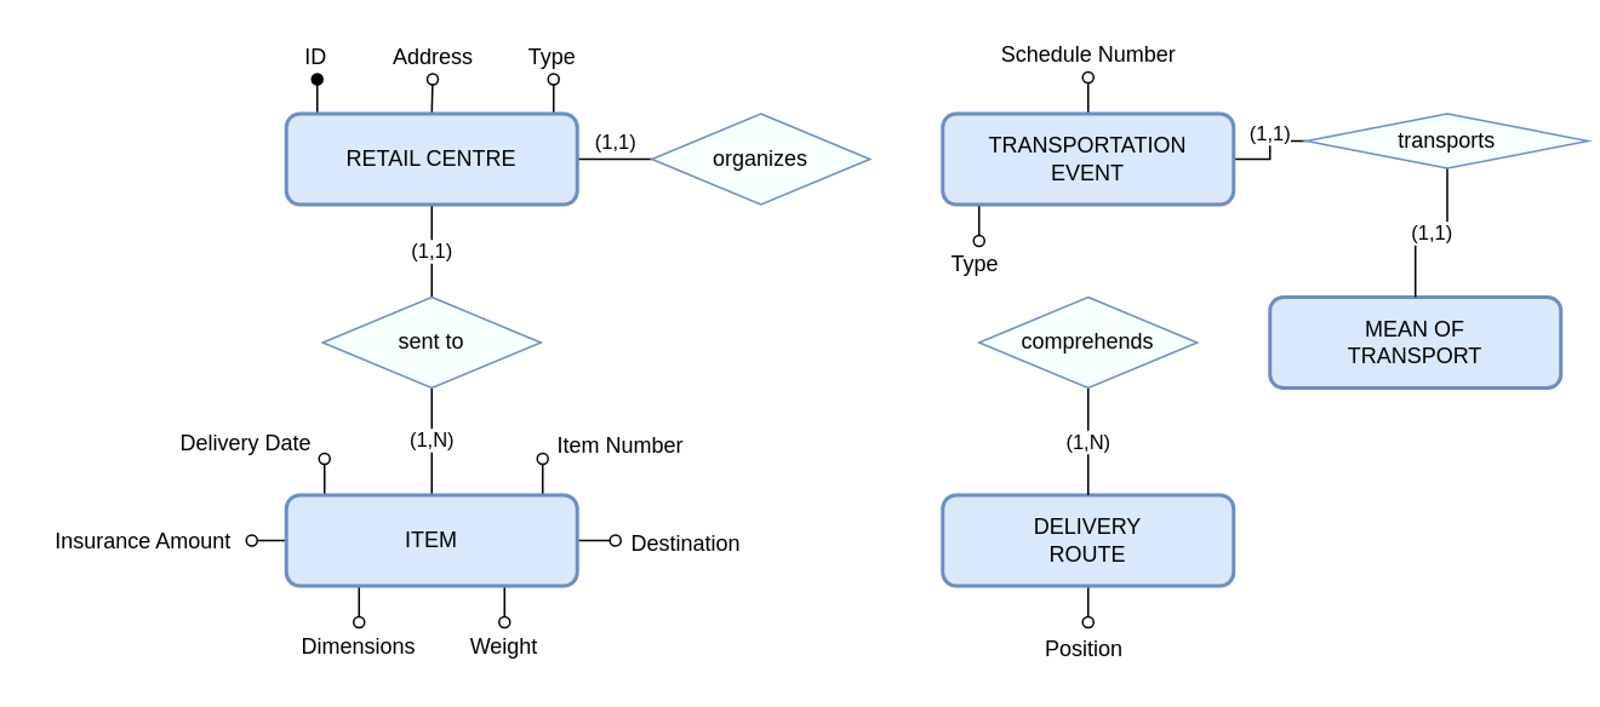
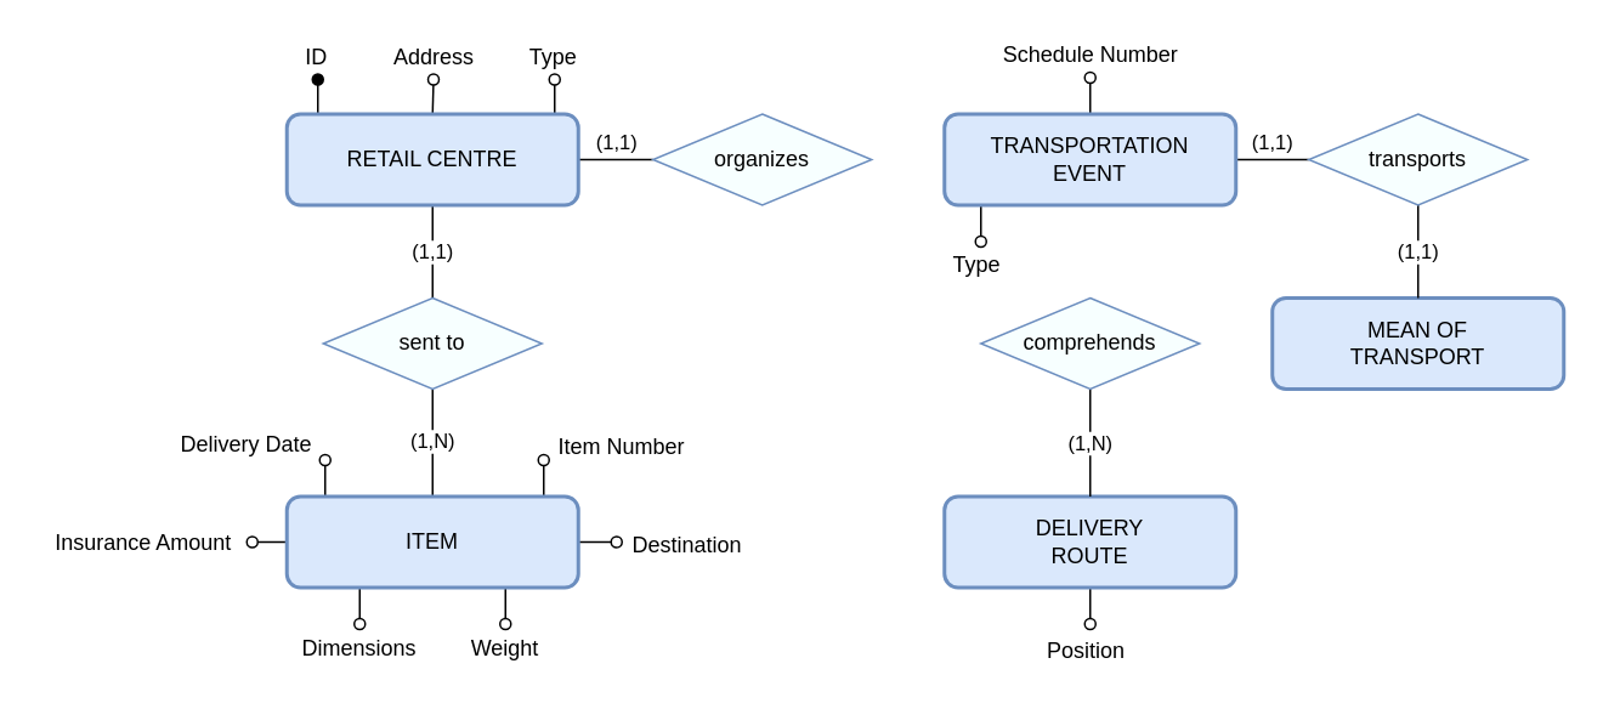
  <mxCell id="0" />
  <mxCell id="1" parent="0" />
  <mxCell id="2" value="(1,N)" style="edgeStyle=orthogonalEdgeStyle;rounded=0;orthogonalLoop=1;jettySize=auto;html=1;exitX=0.5;exitY=0;exitDx=0;exitDy=0;entryX=0.5;entryY=1;entryDx=0;entryDy=0;endArrow=none;endFill=0;" parent="1" source="9" target="32" edge="1"><mxGeometry relative="1" as="geometry" /></mxCell>
  <mxCell id="3" style="edgeStyle=orthogonalEdgeStyle;rounded=0;orthogonalLoop=1;jettySize=auto;html=1;exitX=0.25;exitY=1;exitDx=0;exitDy=0;endArrow=oval;endFill=0;" parent="1" source="9" edge="1"><mxGeometry relative="1" as="geometry"><mxPoint x="197" y="342" as="targetPoint" /></mxGeometry></mxCell>
  <mxCell id="4" style="edgeStyle=orthogonalEdgeStyle;rounded=0;orthogonalLoop=1;jettySize=auto;html=1;exitX=0.75;exitY=1;exitDx=0;exitDy=0;endArrow=oval;endFill=0;" parent="1" source="9" edge="1"><mxGeometry relative="1" as="geometry"><mxPoint x="277" y="342" as="targetPoint" /></mxGeometry></mxCell>
  <mxCell id="5" style="edgeStyle=orthogonalEdgeStyle;rounded=0;orthogonalLoop=1;jettySize=auto;html=1;exitX=0.25;exitY=0;exitDx=0;exitDy=0;endArrow=oval;endFill=0;" parent="1" source="9" edge="1"><mxGeometry relative="1" as="geometry"><mxPoint x="178" y="252" as="targetPoint" /></mxGeometry></mxCell>
  <mxCell id="6" style="edgeStyle=orthogonalEdgeStyle;rounded=0;orthogonalLoop=1;jettySize=auto;html=1;exitX=0.75;exitY=0;exitDx=0;exitDy=0;endArrow=oval;endFill=0;" parent="1" source="9" edge="1"><mxGeometry relative="1" as="geometry"><mxPoint x="298" y="252" as="targetPoint" /></mxGeometry></mxCell>
  <mxCell id="7" style="edgeStyle=orthogonalEdgeStyle;rounded=0;orthogonalLoop=1;jettySize=auto;html=1;exitX=1;exitY=0.5;exitDx=0;exitDy=0;endArrow=oval;endFill=0;" parent="1" source="9" edge="1"><mxGeometry relative="1" as="geometry"><mxPoint x="338" y="297" as="targetPoint" /></mxGeometry></mxCell>
  <mxCell id="8" style="edgeStyle=orthogonalEdgeStyle;rounded=0;orthogonalLoop=1;jettySize=auto;html=1;exitX=0;exitY=0.5;exitDx=0;exitDy=0;endArrow=oval;endFill=0;" parent="1" source="9" edge="1"><mxGeometry relative="1" as="geometry"><mxPoint x="138" y="297" as="targetPoint" /></mxGeometry></mxCell>
  <mxCell id="9" value="ITEM" style="rounded=1;whiteSpace=wrap;html=1;fillColor=#dae8fc;strokeColor=#6c8ebf;strokeWidth=2;" parent="1" vertex="1"><mxGeometry x="157" y="272" width="160" height="50" as="geometry" /></mxCell>
  <mxCell id="10" value="&lt;div&gt;Item Number&lt;/div&gt;" style="text;html=1;strokeColor=none;fillColor=none;align=center;verticalAlign=middle;whiteSpace=wrap;rounded=0;" parent="1" vertex="1"><mxGeometry x="291" y="234.5" width="100" height="20" as="geometry" /></mxCell>
  <mxCell id="11" value="Weight" style="text;html=1;strokeColor=none;fillColor=none;align=center;verticalAlign=middle;whiteSpace=wrap;rounded=0;" parent="1" vertex="1"><mxGeometry x="257" y="345.5" width="40" height="20" as="geometry" /></mxCell>
  <mxCell id="12" value="Dimensions" style="text;html=1;strokeColor=none;fillColor=none;align=center;verticalAlign=middle;whiteSpace=wrap;rounded=0;" parent="1" vertex="1"><mxGeometry x="167" y="345.5" width="60" height="20" as="geometry" /></mxCell>
  <mxCell id="13" style="edgeStyle=orthogonalEdgeStyle;rounded=0;orthogonalLoop=1;jettySize=auto;html=1;exitX=0.5;exitY=0;exitDx=0;exitDy=0;endArrow=oval;endFill=0;" parent="1" source="18" edge="1"><mxGeometry relative="1" as="geometry"><mxPoint x="237.5" y="43" as="targetPoint" /></mxGeometry></mxCell>
  <mxCell id="14" value="(1,1)" style="edgeStyle=orthogonalEdgeStyle;rounded=0;orthogonalLoop=1;jettySize=auto;html=1;exitX=0.5;exitY=1;exitDx=0;exitDy=0;entryX=0.5;entryY=0;entryDx=0;entryDy=0;endArrow=none;endFill=0;" parent="1" source="18" target="32" edge="1"><mxGeometry relative="1" as="geometry" /></mxCell>
  <mxCell id="15" style="edgeStyle=orthogonalEdgeStyle;rounded=0;orthogonalLoop=1;jettySize=auto;html=1;exitX=0.25;exitY=0;exitDx=0;exitDy=0;endArrow=oval;endFill=1;" parent="1" source="18" edge="1"><mxGeometry relative="1" as="geometry"><mxPoint x="174" y="43" as="targetPoint" /></mxGeometry></mxCell>
  <mxCell id="16" style="edgeStyle=orthogonalEdgeStyle;rounded=0;orthogonalLoop=1;jettySize=auto;html=1;exitX=0.75;exitY=0;exitDx=0;exitDy=0;endArrow=oval;endFill=0;" parent="1" source="18" edge="1"><mxGeometry relative="1" as="geometry"><mxPoint x="304" y="43" as="targetPoint" /></mxGeometry></mxCell>
  <mxCell id="17" value="(1,1)" style="edgeStyle=orthogonalEdgeStyle;rounded=0;orthogonalLoop=1;jettySize=auto;html=1;exitX=1;exitY=0.5;exitDx=0;exitDy=0;entryX=0;entryY=0.5;entryDx=0;entryDy=0;endArrow=none;endFill=0;verticalAlign=bottom;" parent="1" source="18" target="34" edge="1"><mxGeometry relative="1" as="geometry" /></mxCell>
  <mxCell id="18" value="RETAIL CENTRE" style="rounded=1;whiteSpace=wrap;html=1;fillColor=#dae8fc;strokeColor=#6c8ebf;strokeWidth=2;" parent="1" vertex="1"><mxGeometry x="157" y="62" width="160" height="50" as="geometry" /></mxCell>
  <mxCell id="19" style="edgeStyle=orthogonalEdgeStyle;rounded=0;orthogonalLoop=1;jettySize=auto;html=1;exitX=0.5;exitY=0;exitDx=0;exitDy=0;endArrow=oval;endFill=0;" parent="1" source="22" edge="1"><mxGeometry relative="1" as="geometry"><mxPoint x="598" y="42" as="targetPoint" /></mxGeometry></mxCell>
  <mxCell id="20" style="edgeStyle=orthogonalEdgeStyle;rounded=0;orthogonalLoop=1;jettySize=auto;html=1;exitX=0.25;exitY=1;exitDx=0;exitDy=0;endArrow=oval;endFill=0;" parent="1" source="22" edge="1"><mxGeometry relative="1" as="geometry"><mxPoint x="538" y="132" as="targetPoint" /></mxGeometry></mxCell>
  <mxCell id="21" value="(1,1)" style="edgeStyle=orthogonalEdgeStyle;rounded=0;orthogonalLoop=1;jettySize=auto;html=1;exitX=1;exitY=0.5;exitDx=0;exitDy=0;entryX=0;entryY=0.5;entryDx=0;entryDy=0;endArrow=none;endFill=0;verticalAlign=bottom;" parent="1" source="22" target="25" edge="1"><mxGeometry relative="1" as="geometry" /></mxCell>
  <mxCell id="22" value="&lt;div&gt;TRANSPORTATION&lt;/div&gt;&lt;div&gt;EVENT&lt;br&gt;&lt;/div&gt;" style="rounded=1;whiteSpace=wrap;html=1;fillColor=#dae8fc;strokeColor=#6c8ebf;strokeWidth=2;" parent="1" vertex="1"><mxGeometry x="518" y="62" width="160" height="50" as="geometry" /></mxCell>
  <mxCell id="23" value="&lt;div&gt;MEAN OF&lt;br&gt;&lt;/div&gt;&lt;div&gt;TRANSPORT&lt;br&gt;&lt;/div&gt;" style="rounded=1;whiteSpace=wrap;html=1;fillColor=#dae8fc;strokeColor=#6c8ebf;strokeWidth=2;" parent="1" vertex="1"><mxGeometry x="698" y="163" width="160" height="50" as="geometry" /></mxCell>
  <mxCell id="24" value="(1,1)" style="edgeStyle=orthogonalEdgeStyle;rounded=0;orthogonalLoop=1;jettySize=auto;html=1;exitX=0.5;exitY=1;exitDx=0;exitDy=0;entryX=0.5;entryY=0;entryDx=0;entryDy=0;endArrow=none;endFill=0;" parent="1" source="25" target="23" edge="1"><mxGeometry relative="1" as="geometry" /></mxCell>
- <mxCell id="25" value="transports" style="rhombus;whiteSpace=wrap;html=1;fillColor=#F7FFFF;strokeColor=#6c8ebf;" parent="1" vertex="1"><mxGeometry x="718" y="62" width="155" height="30" as="geometry" /></mxCell>
+ <mxCell id="25" value="transports" style="rhombus;whiteSpace=wrap;html=1;fillColor=#F7FFFF;strokeColor=#6c8ebf;" parent="1" vertex="1"><mxGeometry x="718" y="62" width="120" height="50" as="geometry" /></mxCell>
  <mxCell id="26" value="Type" style="text;html=1;strokeColor=none;fillColor=none;align=center;verticalAlign=middle;whiteSpace=wrap;rounded=0;" parent="1" vertex="1"><mxGeometry x="286" y="21" width="35" height="20" as="geometry" /></mxCell>
  <mxCell id="27" value="ID" style="text;html=1;strokeColor=none;fillColor=none;align=center;verticalAlign=middle;whiteSpace=wrap;rounded=0;" parent="1" vertex="1"><mxGeometry x="156" y="21" width="35" height="20" as="geometry" /></mxCell>
  <mxCell id="28" value="Address" style="text;html=1;strokeColor=none;fillColor=none;align=center;verticalAlign=middle;whiteSpace=wrap;rounded=0;" parent="1" vertex="1"><mxGeometry x="213.5" y="21" width="48" height="20" as="geometry" /></mxCell>
  <mxCell id="29" value="Schedule Number" style="text;html=1;strokeColor=none;fillColor=none;align=center;verticalAlign=middle;whiteSpace=wrap;rounded=0;" parent="1" vertex="1"><mxGeometry x="530.5" y="20" width="135" height="20" as="geometry" /></mxCell>
  <mxCell id="30" value="Insurance Amount" style="text;html=1;strokeColor=none;fillColor=none;align=center;verticalAlign=middle;whiteSpace=wrap;rounded=0;" parent="1" vertex="1"><mxGeometry x="20" y="288" width="117" height="20" as="geometry" /></mxCell>
  <mxCell id="31" value="Destination" style="text;html=1;strokeColor=none;fillColor=none;align=center;verticalAlign=middle;whiteSpace=wrap;rounded=0;" parent="1" vertex="1"><mxGeometry x="347" y="289" width="60" height="20" as="geometry" /></mxCell>
  <mxCell id="32" value="sent to" style="rhombus;whiteSpace=wrap;html=1;fillColor=#F7FFFF;strokeColor=#6c8ebf;" parent="1" vertex="1"><mxGeometry x="177" y="163" width="120" height="50" as="geometry" /></mxCell>
  <mxCell id="33" value="Type" style="text;html=1;strokeColor=none;fillColor=none;align=center;verticalAlign=middle;whiteSpace=wrap;rounded=0;" parent="1" vertex="1"><mxGeometry x="516" y="135" width="40" height="20" as="geometry" /></mxCell>
  <mxCell id="34" value="organizes" style="rhombus;whiteSpace=wrap;html=1;fillColor=#F7FFFF;strokeColor=#6c8ebf;" parent="1" vertex="1"><mxGeometry x="358" y="62" width="120" height="50" as="geometry" /></mxCell>
  <mxCell id="35" value="Delivery Date" style="text;html=1;strokeColor=none;fillColor=none;align=center;verticalAlign=middle;whiteSpace=wrap;rounded=0;" parent="1" vertex="1"><mxGeometry x="90" y="233.5" width="90" height="20" as="geometry" /></mxCell>
  <mxCell id="36" style="edgeStyle=orthogonalEdgeStyle;rounded=0;orthogonalLoop=1;jettySize=auto;html=1;exitX=0.5;exitY=1;exitDx=0;exitDy=0;endArrow=oval;endFill=0;" parent="1" source="37" edge="1"><mxGeometry relative="1" as="geometry"><mxPoint x="598" y="342" as="targetPoint" /></mxGeometry></mxCell>
  <mxCell id="37" value="&lt;div&gt;DELIVERY&lt;/div&gt;&lt;div&gt;ROUTE&lt;br&gt;&lt;/div&gt;" style="rounded=1;whiteSpace=wrap;html=1;fillColor=#dae8fc;strokeColor=#6c8ebf;strokeWidth=2;" parent="1" vertex="1"><mxGeometry x="518" y="272" width="160" height="50" as="geometry" /></mxCell>
  <mxCell id="38" value="(1,N)" style="edgeStyle=orthogonalEdgeStyle;rounded=0;orthogonalLoop=1;jettySize=auto;html=1;exitX=0.5;exitY=1;exitDx=0;exitDy=0;entryX=0.5;entryY=0;entryDx=0;entryDy=0;endArrow=none;endFill=0;" parent="1" source="39" target="37" edge="1"><mxGeometry relative="1" as="geometry" /></mxCell>
  <mxCell id="39" value="comprehends" style="rhombus;whiteSpace=wrap;html=1;fillColor=#F7FFFF;strokeColor=#6c8ebf;" parent="1" vertex="1"><mxGeometry x="538" y="163" width="120" height="50" as="geometry" /></mxCell>
  <mxCell id="40" value="Position" style="text;html=1;strokeColor=none;fillColor=none;align=center;verticalAlign=middle;whiteSpace=wrap;rounded=0;" parent="1" vertex="1"><mxGeometry x="576" y="347" width="40" height="20" as="geometry" /></mxCell>
